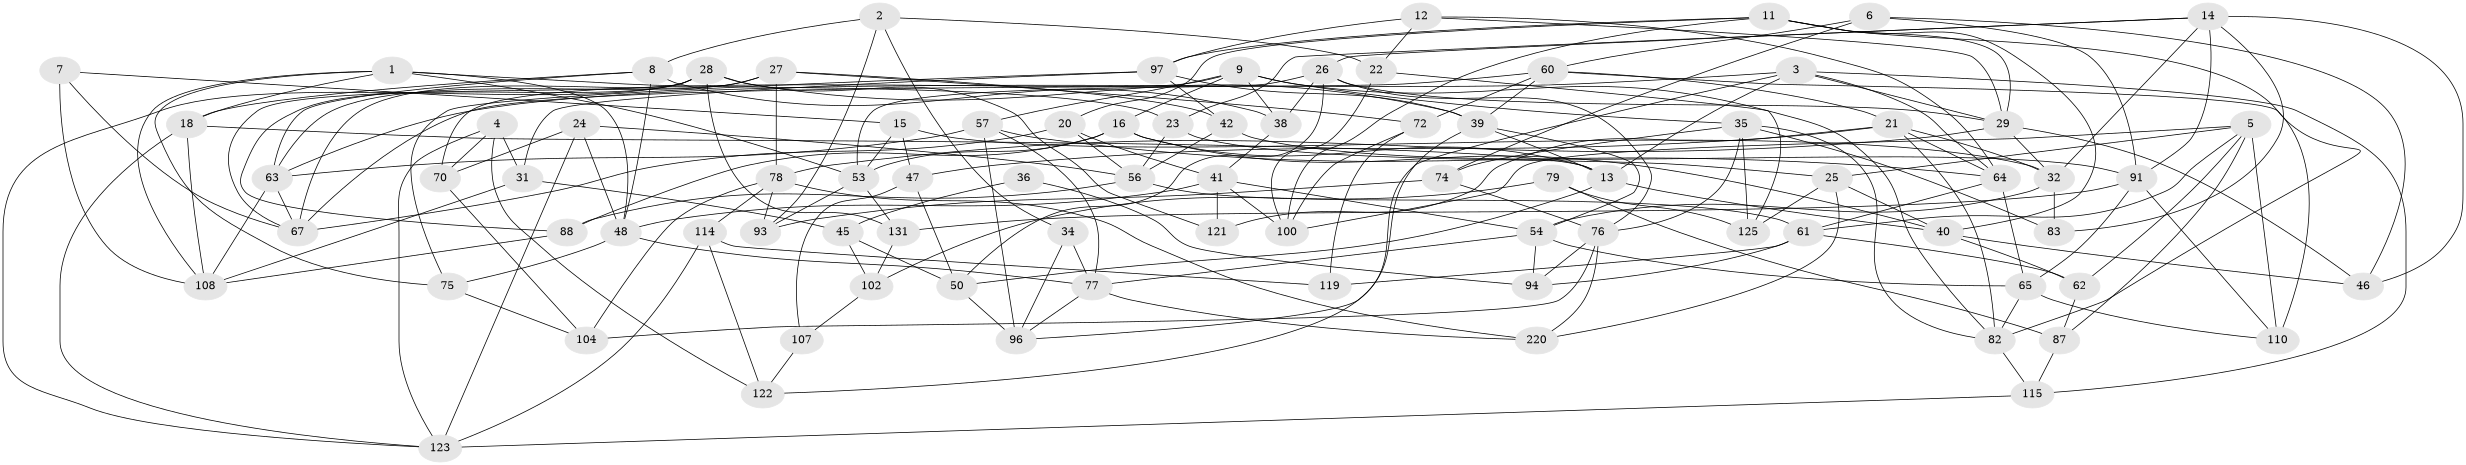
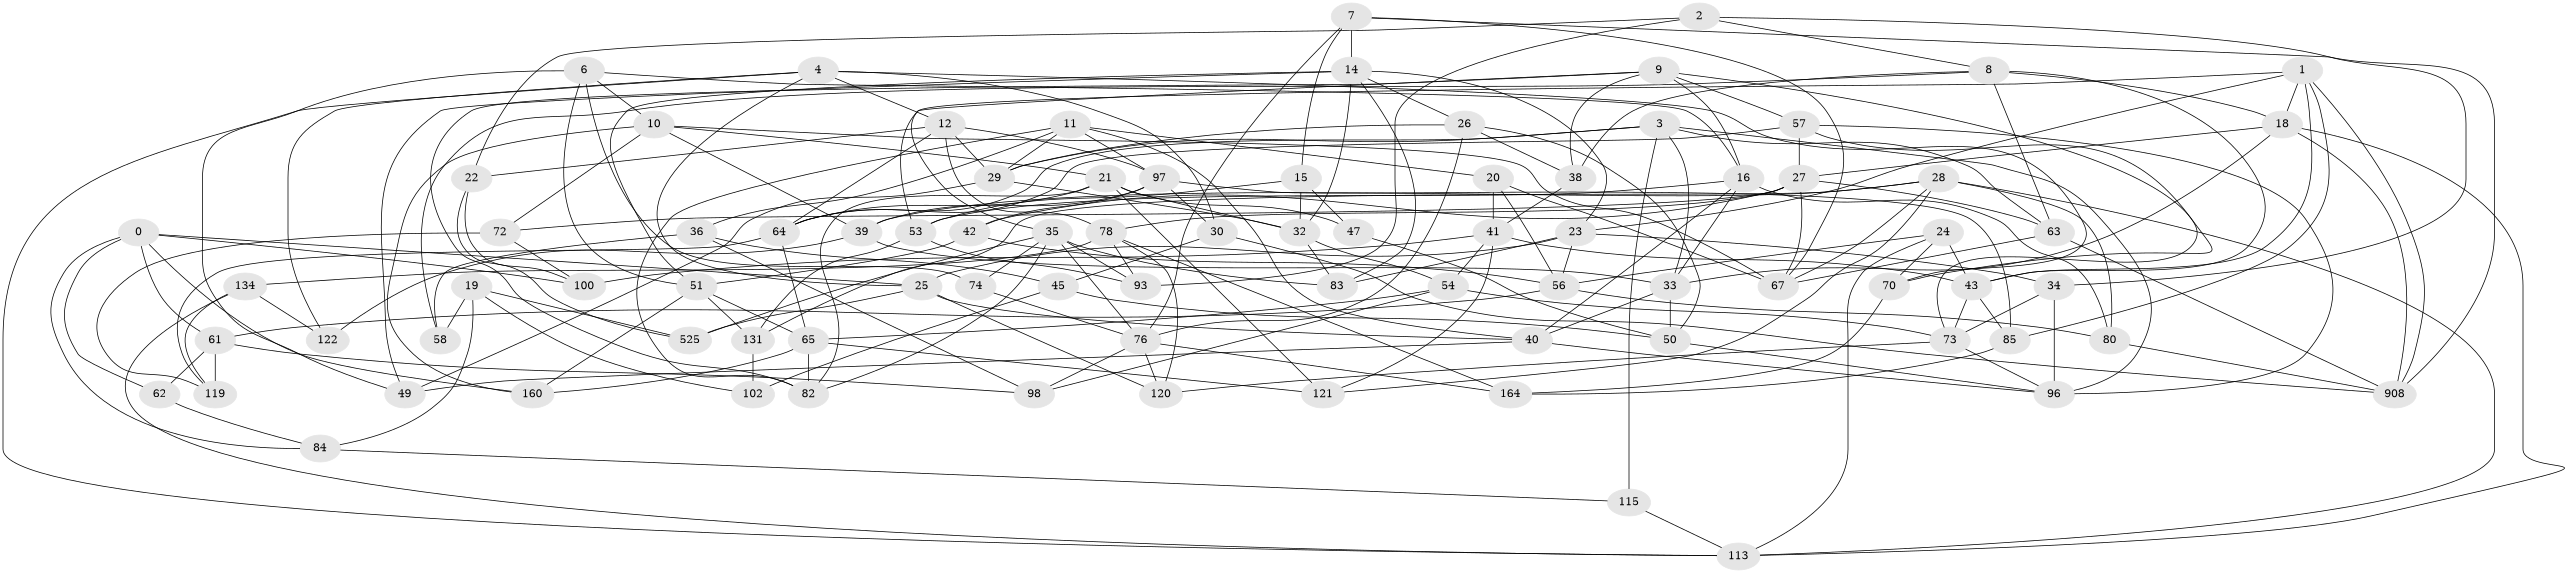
  graph {
    node [color=gray90 style=filled]
    1 [super="+97"]
    18 [super="+37"]
    23 [super="+39"]
-   43 [super="+48" label=48]
+   43 [super="+48"]
    53 [super="+128"]
-   85 [label=75]
-   108 [super="+117"]
-   33 [super="+116" label=13]
-   123 [super="+126"]
+   85
+   108 [super="+117" label=908]
+   33 [super="+116"]
+   123 [super="+126" label=113]
    27 [super="+112"]
    34
    25 [super="+111"]
    83
    56 [super="+129"]
-   73 [super="+131" label=77]
+   73 [super="+131"]
    93
    n17 [label=131]
-   104
+   104 [label=164]
    8 [super="+66"]
    63 [super="+130"]
    38
+   58
    2
    22
    100
-   125
+   125 [label=525]
    96 [super="+132"]
    3 [super="+44"]
    29 [super="+80"]
    64 [super="+91"]
    115
-   46
+   46 [label=49]
    32 [super="+75"]
    40 [super="+52"]
    50 [super="+71"]
    67 [super="+68"]
    65 [super="+86"]
    119
    4 [super="+105"]
    12 [super="+49"]
-   30 [label=31]
+   30
    70
    122
    n44 [label=97 super="+72"]
    78 [super="+124"]
-   120 [label=220]
+   120
    45
-   5 [super="+127"]
+   5 [super="+127" label=0]
    61 [super="+77"]
    62
-   84 [label=87]
-   110
-   94
+   84
+   110 [label=160]
+   94 [label=98]
    6 [super="+113"]
-   10 [super="+13" label=60]
+   10 [super="+13"]
    16 [super="+99"]
-   51 [super="+87" label=91]
+   51 [super="+87"]
    74
    21 [super="+95"]
    n60 [label=39 super="+106"]
    n61 [label=72]
-   88
+   88 [label=80]
    76 [super="+81"]
-   107
    7 [super="+103"]
    14 [super="+60"]
    15
    26 [super="+90"]
    47
    41 [super="+69"]
    9 [super="+59"]
    35 [super="+92"]
    57 [super="+118"]
    82 [super="+89"]
    121
    54 [super="+109"]
    11 [super="+98"]
    20
    36
    42
-   114
-   19 [label=79]
+   114 [label=134]
+   19
    102
    24
    28 [super="+55"]
    1 -- 18
    1 -- 23
    1 -- 43
    1 -- 53
    1 -- 85
    1 -- 108
    18 -- 108
    18 -- 33
    18 -- 123
+   18 -- 27
+   23 -- 34
    23 -- 25
+   23 -- 83
    23 -- 56
    43 -- 85
    43 -- 73
    53 -- 93
    53 -- n17
    85 -- 104
    33 -- 40
    33 -- 50
    27 -- 63
    27 -- 67
    27 -- 78
    27 -- n61
    27 -- 42
    34 -- 73
    34 -- 96
    25 -- 125
    25 -- 40
    25 -- 120
    56 -- 61
    56 -- 88
    73 -- 96
    73 -- 120
    n17 -- 102
    8 -- 18
    8 -- 43
    8 -- 63
    8 -- 38
+   8 -- 58
    63 -- 108
    63 -- 67
    38 -- 41
    2 -- 34
    2 -- 93
    2 -- 8
    2 -- 22
    22 -- 100
    22 -- 125
    3 -- 33
    3 -- 63
    3 -- 96
    3 -- 29
    3 -- 64
    3 -- 115
    29 -- 46
    29 -- 32
    64 -- 65
-   64 -- 61
+   64 -- 119
    115 -- 123
    32 -- 83
    32 -- 54
    40 -- 46
-   40 -- 62
+   40 -- 96
    50 -- 96
    65 -- 110
    65 -- 82
+   65 -- 121
    4 -- 123
+   4 -- 25
+   4 -- 12
    4 -- 30
    4 -- 70
    4 -- 122
    12 -- 22
    12 -- 29
    12 -- 64
    12 -- n44
-   29 -- 78
+   12 -- 78
    30 -- 108
    30 -- 45
    70 -- 104
    n44 -- 85
    n44 -- 30
    n44 -- n60
    n44 -- 42
    78 -- 93
    78 -- 104
    78 -- 120
    78 -- 114
    45 -- 50
    45 -- 102
    5 -- 25
    5 -- 100
    5 -- 61
    5 -- 62
    5 -- 84
    5 -- 110
    61 -- 119
    61 -- 62
    61 -- 94
    62 -- 84
    84 -- 115
    6 -- 46
    6 -- 10
+   6 -- 16
    6 -- 51
    6 -- 74
    10 -- 67
    10 -- 110
    10 -- 21
    10 -- n60
    10 -- n61
    16 -- 53
    16 -- 33
    16 -- 40
    16 -- 88
    51 -- n17
    51 -- 65
    51 -- 110
-   74 -- 93
+   35 -- 93
    74 -- 76
    21 -- 64
    21 -- 32
    21 -- 47
    21 -- 82
    21 -- 121
    n60 -- 33
    n60 -- 122
-   n60 -- 54
    n61 -- 100
    n61 -- 119
    88 -- 108
    76 -- 104
    76 -- 120
    76 -- 94
-   107 -- 122
    7 -- 108
    7 -- 67
+   7 -- 76
+   7 -- 14
    7 -- 15
    14 -- 23
    14 -- 83
    14 -- 46
    14 -- 32
    14 -- 51
    14 -- 26
    15 -- 53
    15 -- 32
    15 -- 47
-   26 -- 53
    26 -- 38
    26 -- 29
    26 -- 50
    26 -- 76
    47 -- 50
-   47 -- 107
    41 -- 43
    41 -- 100
    41 -- 121
    41 -- 54
    9 -- 38
    9 -- 70
    9 -- 16
    9 -- 35
    9 -- 57
    9 -- 82
    35 -- 83
    35 -- 125
    35 -- 74
    35 -- 76
    35 -- 82
    57 -- 73
-   57 -- 63
+   57 -- 27
    57 -- 96 [weight=2]
    57 -- 64
-   82 -- 115
    54 -- 73
    54 -- 65
    54 -- 94
    11 -- 29
    11 -- 40
    11 -- n44
    11 -- 82
    11 -- 20
-   11 -- 100
+   11 -- 36
    20 -- 56
    20 -- 67
    20 -- 41
+   36 -- 58
    36 -- 45
    36 -- 94
    42 -- 56
    42 -- 51
    114 -- 123
    114 -- 119
    114 -- 122
+   19 -- 58
    19 -- 125
    19 -- 84
    19 -- 102
-   102 -- 107
    24 -- 43
    24 -- 123
    24 -- 56
    24 -- 70
    28 -- 123
    28 -- n17
    28 -- 67
    28 -- n60
    28 -- 88
    28 -- 121
  }
